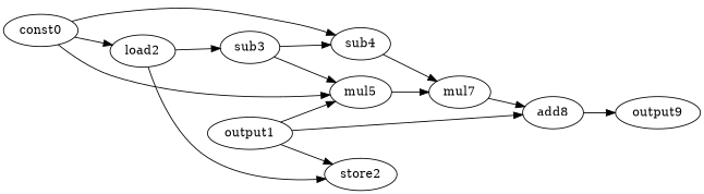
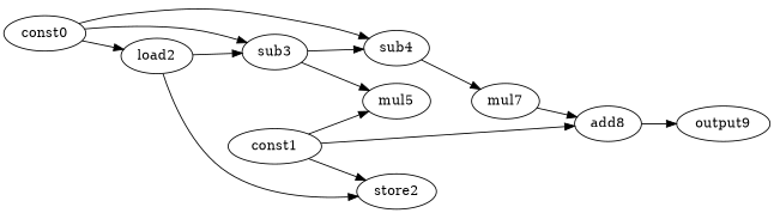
  digraph {
    rankdir=LR
    node [opcode=const]
    edge [operand=0]
    load2 [opcode=load]
    const0
    sub3 [opcode=sub]
    sub4 [opcode=sub]
    n5 [label=store2 opcode=store]
    mul5 [opcode=mul]
    mul7 [opcode=mul]
-   const1 [label=output1]
+   const1
    add8 [opcode=add]
    output9 [opcode=output]
    load2 -> sub3 [operand=1]
    load2 -> n5 [operand=1]
    const0 -> load2
-   const0 -> mul5
+   const0 -> sub3
    const0 -> sub4
    sub3 -> sub4 [operand=1]
    sub3 -> mul5 [operand=1]
    sub4 -> mul7
-   mul5 -> mul7 [operand=1]
    mul7 -> add8
    const1 -> n5
    const1 -> mul5
    const1 -> add8 [operand=1]
    add8 -> output9
  }
